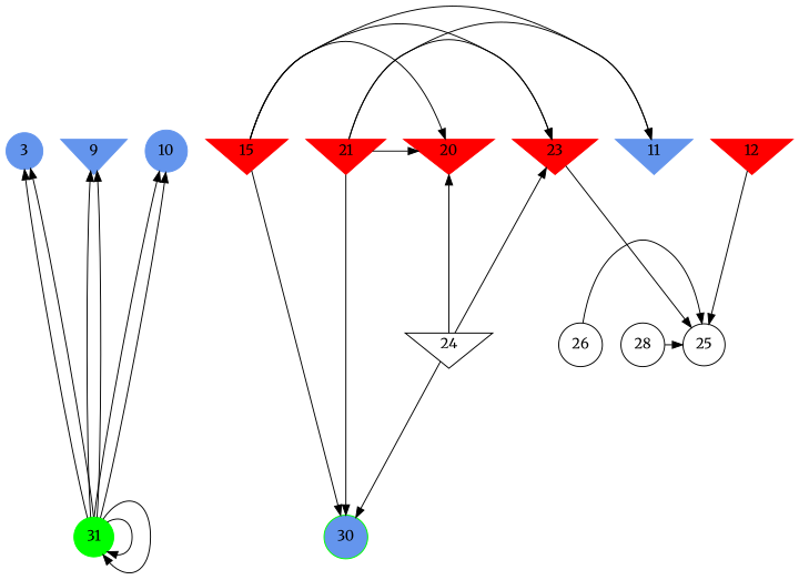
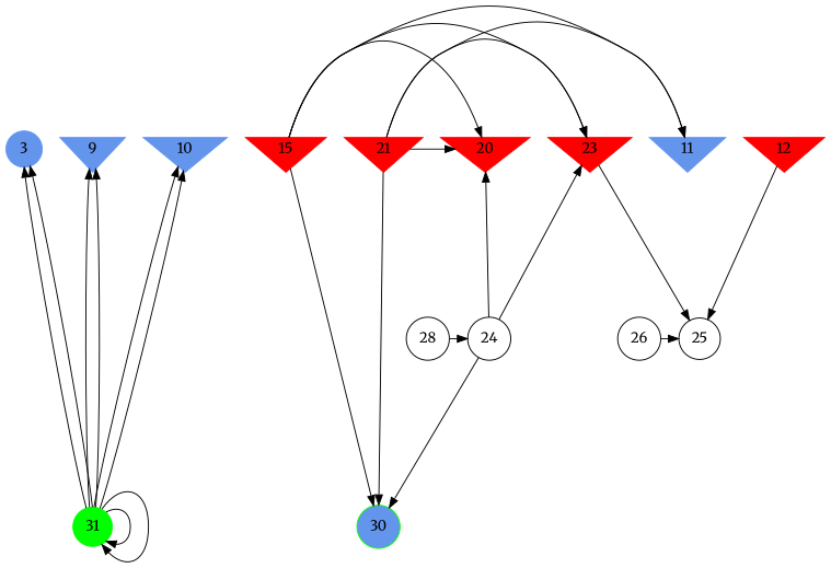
  digraph {
    fontname=Merriweather
    ranksep=2.0
    node [color=red fontname=Merriweather shape=invtriangle style=filled]
    edge [fontname=Merriweather]
    3 [color=cornflowerblue shape=circle]
    9 [color=cornflowerblue]
-   10 [color=cornflowerblue shape=circle]
+   10 [color=cornflowerblue]
    11 [color=cornflowerblue]
    12
    15
    20
    21
    23
-   24 [color=black style=""]
+   24 [color=black shape=circle style=""]
    25 [color=black shape=circle style=""]
    26 [color=black shape=circle style=""]
    28 [color=black shape=circle style=""]
    30 [color=green fillcolor=cornflowerblue shape=circle]
    31 [color=green shape=circle]
    subgraph sub_1 {
      rank=same
      3
      9
      10
      11
      12
      15
      20
      21
      23
    }
    subgraph sub_2 {
      rank=same
      24
      25
      26
      28
    }
    subgraph sub_3 {
      rank=same
      30
      31
    }
    12 -> 25
    15 -> 11
    15 -> 20
    15 -> 23
    15 -> 30
    21 -> 11
    21 -> 20
    21 -> 23
    21 -> 30
    23 -> 25
    24 -> 20
    24 -> 23
    24 -> 30
    26 -> 25
-   28 -> 25
+   28 -> 24
    31 -> 3
    31 -> 3
    31 -> 9
    31 -> 9
    31 -> 10
    31 -> 10
    31 -> 31
    31 -> 31
  }
